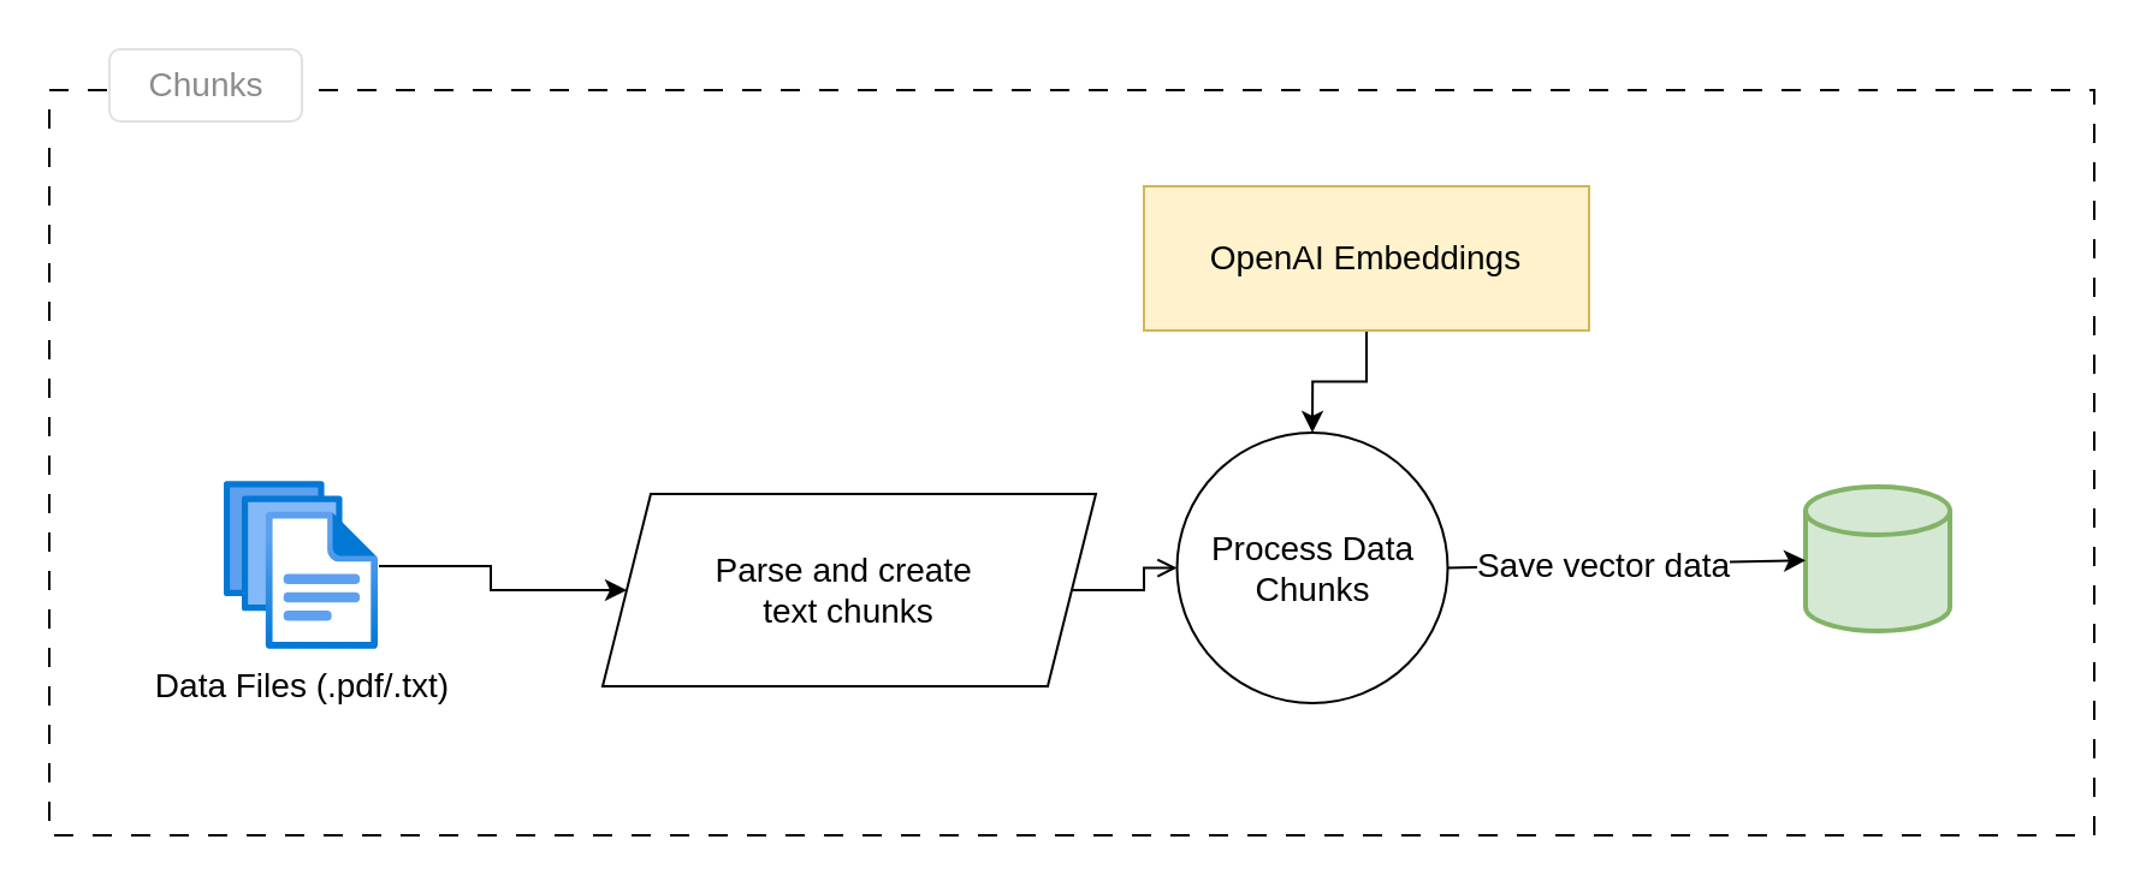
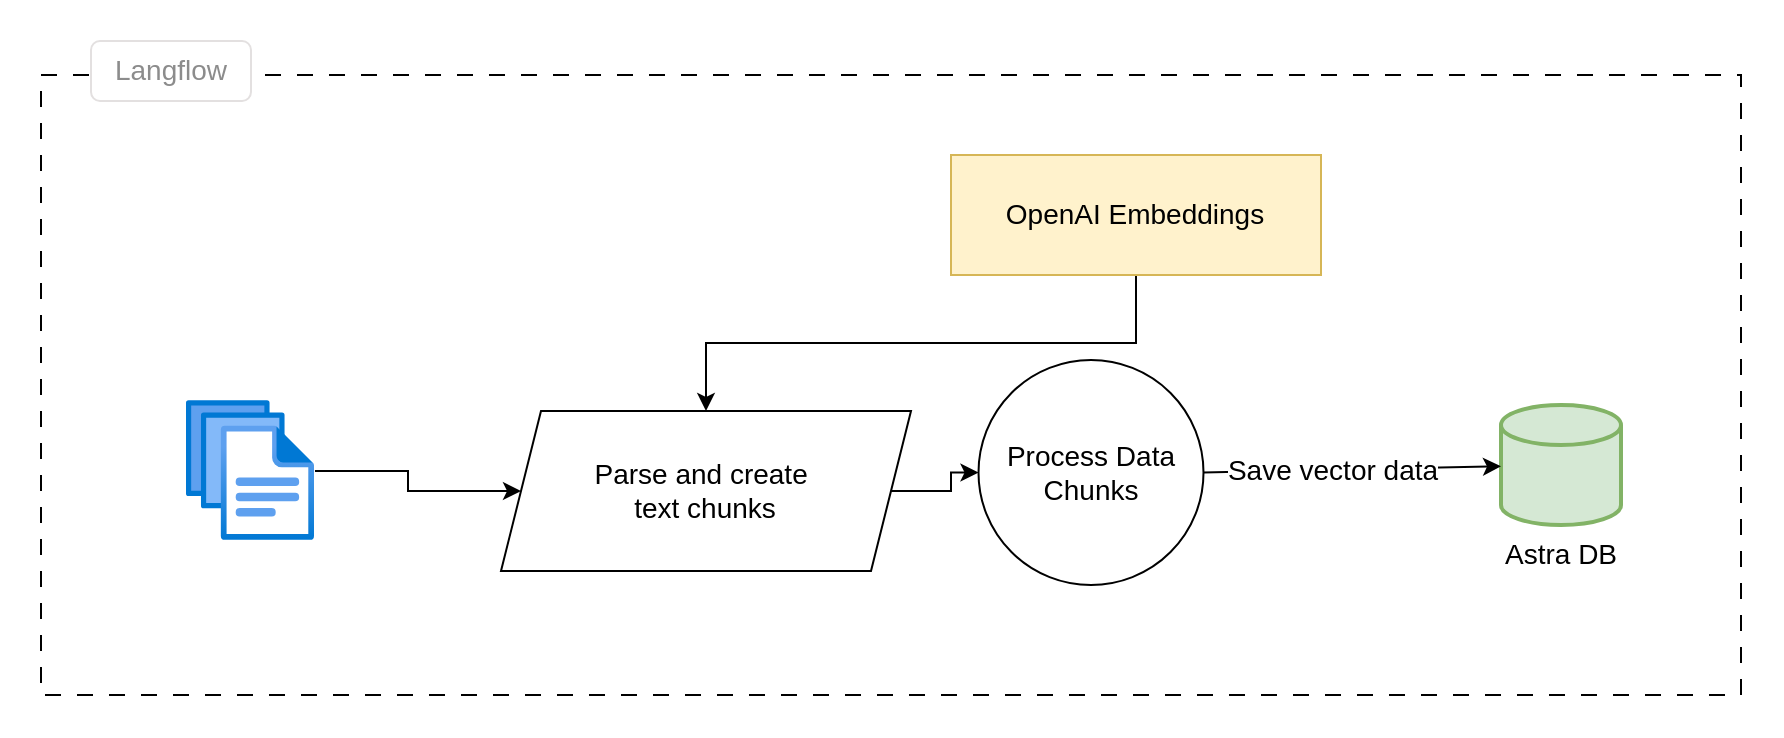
  <mxCell id="0" />
  <mxCell id="1" parent="0" />
  <mxCell id="2" value="" style="rounded=0;whiteSpace=wrap;html=1;dashed=1;dashPattern=8 8;fillColor=none;" vertex="1" parent="1"><mxGeometry x="20" y="37" width="850" height="310" as="geometry" /></mxCell>
  <mxCell id="3" value="" style="group" vertex="1" connectable="0" parent="1"><mxGeometry x="50" y="200" width="150" height="100" as="geometry" /></mxCell>
  <mxCell id="4" value="" style="image;aspect=fixed;html=1;points=[];align=center;fontSize=12;image=img/lib/azure2/general/Files.svg;" vertex="1" parent="3"><mxGeometry x="43" width="64" height="70" as="geometry" /></mxCell>
- <mxCell id="5" value="Data Files (.pdf/.txt)" style="text;html=1;align=center;verticalAlign=middle;resizable=0;points=[];autosize=1;strokeColor=none;fillColor=none;fontSize=14;" vertex="1" parent="3"><mxGeometry y="70" width="150" height="30" as="geometry" /></mxCell>
- <mxCell id="6" style="edgeStyle=orthogonalEdgeStyle;rounded=0;orthogonalLoop=1;jettySize=auto;html=1;exitX=1;exitY=0.5;exitDx=0;exitDy=0;entryX=0;entryY=0.5;entryDx=0;entryDy=0;endArrow=open;" edge="1" parent="1" source="7" target="16"><mxGeometry relative="1" as="geometry"><mxPoint x="640" y="231.778" as="targetPoint" /></mxGeometry></mxCell>
+ <mxCell id="6" style="edgeStyle=orthogonalEdgeStyle;rounded=0;orthogonalLoop=1;jettySize=auto;html=1;exitX=1;exitY=0.5;exitDx=0;exitDy=0;entryX=0;entryY=0.5;entryDx=0;entryDy=0;" edge="1" parent="1" source="7" target="16"><mxGeometry relative="1" as="geometry"><mxPoint x="640" y="231.778" as="targetPoint" /></mxGeometry></mxCell>
  <mxCell id="7" value="Parse and create&amp;nbsp;&lt;div style=&quot;font-size: 14px;&quot;&gt;text chunks&lt;/div&gt;" style="shape=parallelogram;perimeter=parallelogramPerimeter;whiteSpace=wrap;html=1;fixedSize=1;fontSize=14;" vertex="1" parent="1"><mxGeometry x="250" y="205" width="205" height="80" as="geometry" /></mxCell>
  <mxCell id="8" style="edgeStyle=orthogonalEdgeStyle;rounded=0;orthogonalLoop=1;jettySize=auto;html=1;" edge="1" parent="1" source="4" target="7"><mxGeometry relative="1" as="geometry" /></mxCell>
  <mxCell id="9" value="" style="group" vertex="1" connectable="0" parent="1"><mxGeometry x="740" y="202" width="80" height="90" as="geometry" /></mxCell>
  <mxCell id="10" value="" style="strokeWidth=2;html=1;shape=mxgraph.flowchart.database;whiteSpace=wrap;fillColor=#d5e8d4;strokeColor=#82b366;" vertex="1" parent="9"><mxGeometry x="10" width="60" height="60" as="geometry" /></mxCell>
- <mxCell id="12" style="edgeStyle=orthogonalEdgeStyle;rounded=0;orthogonalLoop=1;jettySize=auto;html=1;exitX=0.5;exitY=1;exitDx=0;exitDy=0;" edge="1" parent="1" source="13" target="16"><mxGeometry relative="1" as="geometry" /></mxCell>
+ <mxCell id="11" value="&lt;font style=&quot;font-size: 14px;&quot;&gt;Astra DB&lt;/font&gt;" style="text;html=1;align=center;verticalAlign=middle;resizable=0;points=[];autosize=1;strokeColor=none;fillColor=none;" vertex="1" parent="9"><mxGeometry y="60" width="80" height="30" as="geometry" /></mxCell>
+ <mxCell id="12" style="edgeStyle=orthogonalEdgeStyle;rounded=0;orthogonalLoop=1;jettySize=auto;html=1;exitX=0.5;exitY=1;exitDx=0;exitDy=0;" edge="1" parent="1" source="13" target="7"><mxGeometry relative="1" as="geometry" /></mxCell>
  <mxCell id="13" value="OpenAI Embeddings" style="rounded=0;whiteSpace=wrap;html=1;fontSize=14;fillColor=#fff2cc;strokeColor=#d6b656;" vertex="1" parent="1"><mxGeometry x="475" y="77" width="185" height="60" as="geometry" /></mxCell>
  <mxCell id="14" style="rounded=0;orthogonalLoop=1;jettySize=auto;html=1;exitX=1;exitY=0.5;exitDx=0;exitDy=0;" edge="1" parent="1" source="16" target="10"><mxGeometry relative="1" as="geometry" /></mxCell>
  <mxCell id="15" value="&lt;font style=&quot;font-size: 14px;&quot;&gt;Save vector data&lt;/font&gt;" style="edgeLabel;html=1;align=center;verticalAlign=middle;resizable=0;points=[];" vertex="1" connectable="0" parent="14"><mxGeometry x="-0.133" relative="1" as="geometry"><mxPoint as="offset" /></mxGeometry></mxCell>
  <mxCell id="16" value="Process Data Chunks" style="ellipse;whiteSpace=wrap;html=1;aspect=fixed;fontSize=14;" vertex="1" parent="1"><mxGeometry x="488.75" y="179.5" width="112.5" height="112.5" as="geometry" /></mxCell>
- <mxCell id="17" value="&lt;font color=&quot;#8c8c8c&quot;&gt;Chunks&lt;/font&gt;" style="text;html=1;align=center;verticalAlign=middle;resizable=0;points=[];autosize=1;rounded=1;fillColor=default;strokeColor=#E3E0E0;fontSize=14;" vertex="1" parent="1"><mxGeometry x="45" y="20" width="80" height="30" as="geometry" /></mxCell>
+ <mxCell id="17" value="&lt;font color=&quot;#8c8c8c&quot;&gt;Langflow&lt;/font&gt;" style="text;html=1;align=center;verticalAlign=middle;resizable=0;points=[];autosize=1;rounded=1;fillColor=default;strokeColor=#E3E0E0;fontSize=14;" vertex="1" parent="1"><mxGeometry x="45" y="20" width="80" height="30" as="geometry" /></mxCell>
